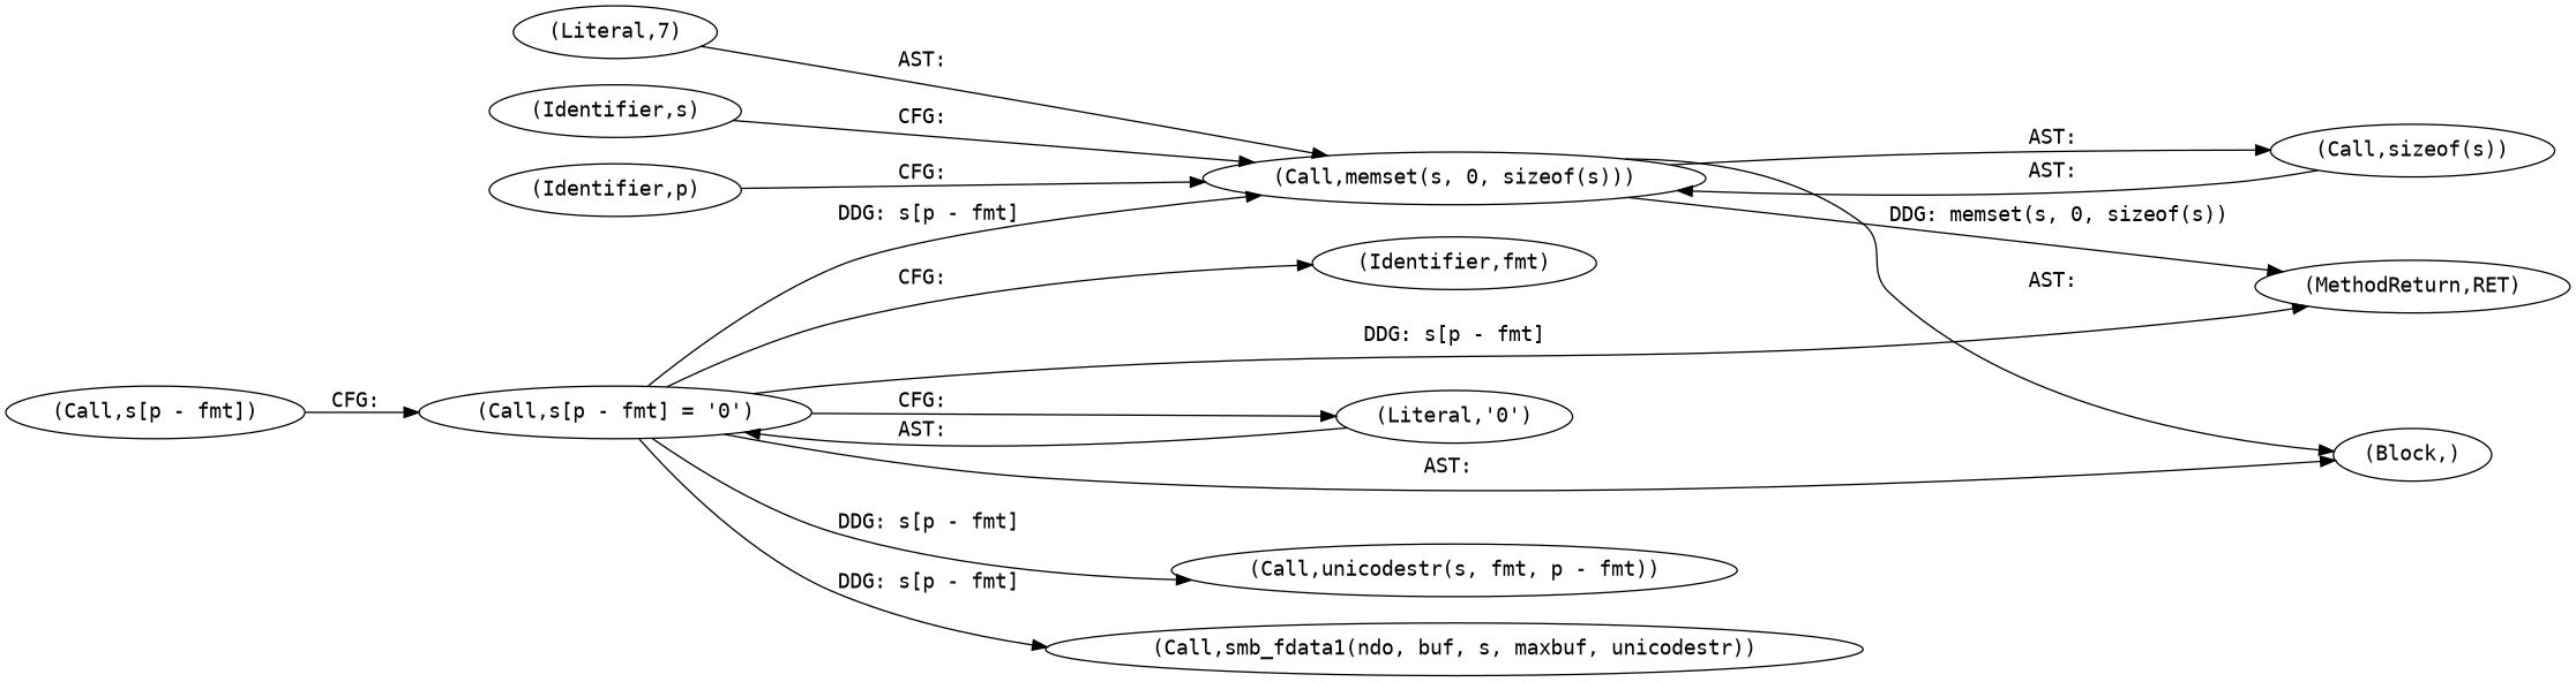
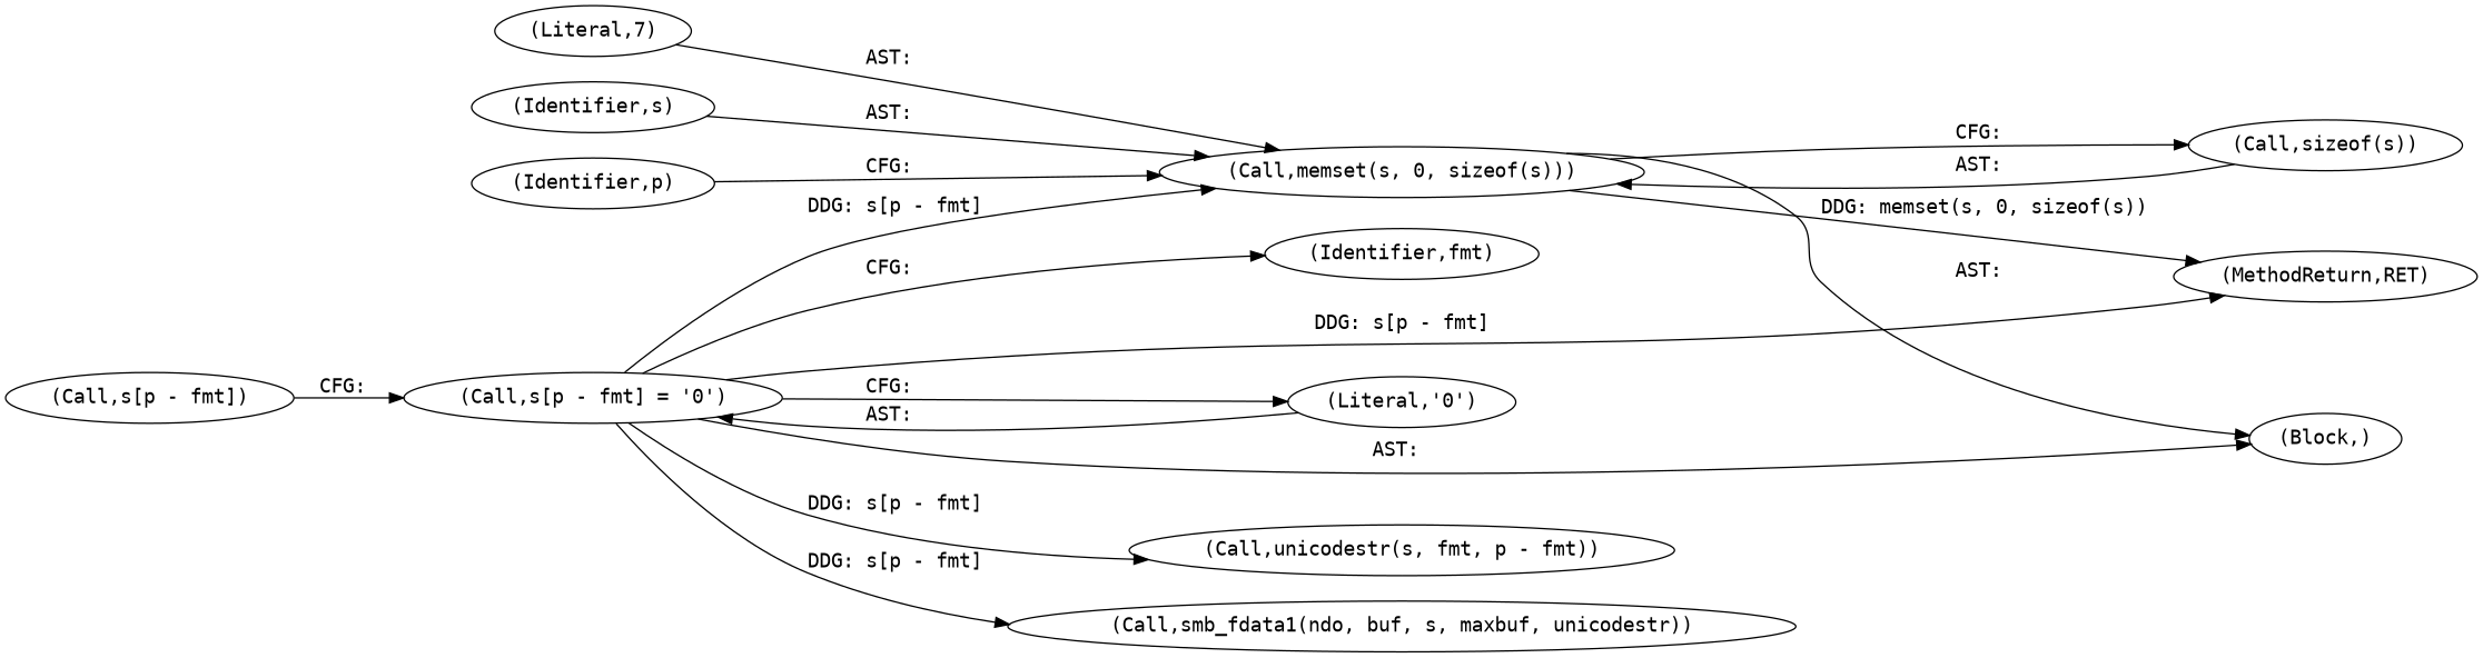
  digraph {
    fontname="DejaVu Sans Mono"
    rankdir=LR
    node [fontname="DejaVu Sans Mono"]
    edge [fontname="DejaVu Sans Mono"]
    n1 [label="(Call,memset(s, 0, sizeof(s)))"]
    n2 [label="(MethodReturn,RET)"]
    n3 [label="(Call,sizeof(s))"]
    n4 [label="(Block,)"]
    n5 [label="(Call,s[p - fmt] = '\0')"]
    n6 [label="(Call,unicodestr(s, fmt, p - fmt))"]
    n7 [label="(Call,smb_fdata1(ndo, buf, s, maxbuf, unicodestr))"]
    n8 [label="(Literal,'\0')"]
    n9 [label="(Identifier,fmt)"]
    n10 [label="(Literal,7)"]
    n11 [label="(Call,s[p - fmt])"]
    n12 [label="(Identifier,s)"]
    n13 [label="(Identifier,p)"]
    n1 -> n2 [label="DDG: memset(s, 0, sizeof(s))"]
-   n1 -> n3 [label="AST: "]
+   n1 -> n3 [label="CFG: "]
    n1 -> n4 [label="AST: "]
    n3 -> n1 [label="AST: "]
    n5 -> n1 [label="DDG: s[p - fmt]"]
    n5 -> n2 [label="DDG: s[p - fmt]"]
    n5 -> n4 [label="AST: "]
    n5 -> n6 [label="DDG: s[p - fmt]"]
    n5 -> n7 [label="DDG: s[p - fmt]"]
    n5 -> n8 [label="CFG: "]
    n5 -> n9 [label="CFG: "]
    n8 -> n5 [label="AST: "]
    n10 -> n1 [label="AST: "]
    n11 -> n5 [label="CFG: "]
-   n12 -> n1 [label="CFG: "]
+   n12 -> n1 [label="AST: "]
    n13 -> n1 [label="CFG: "]
  }
